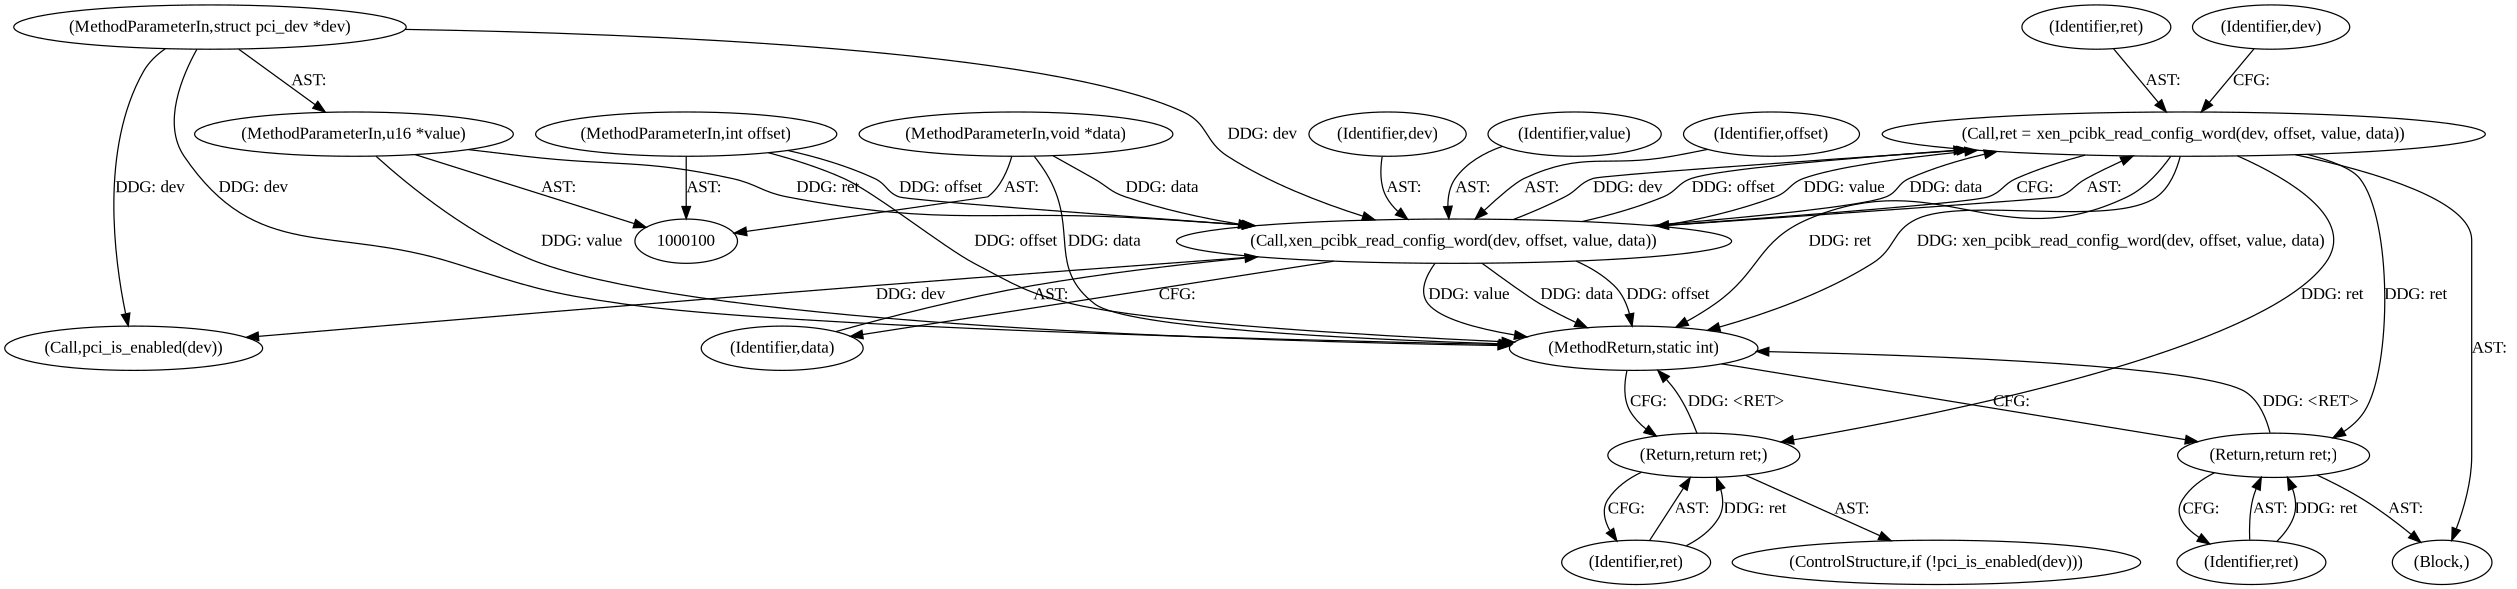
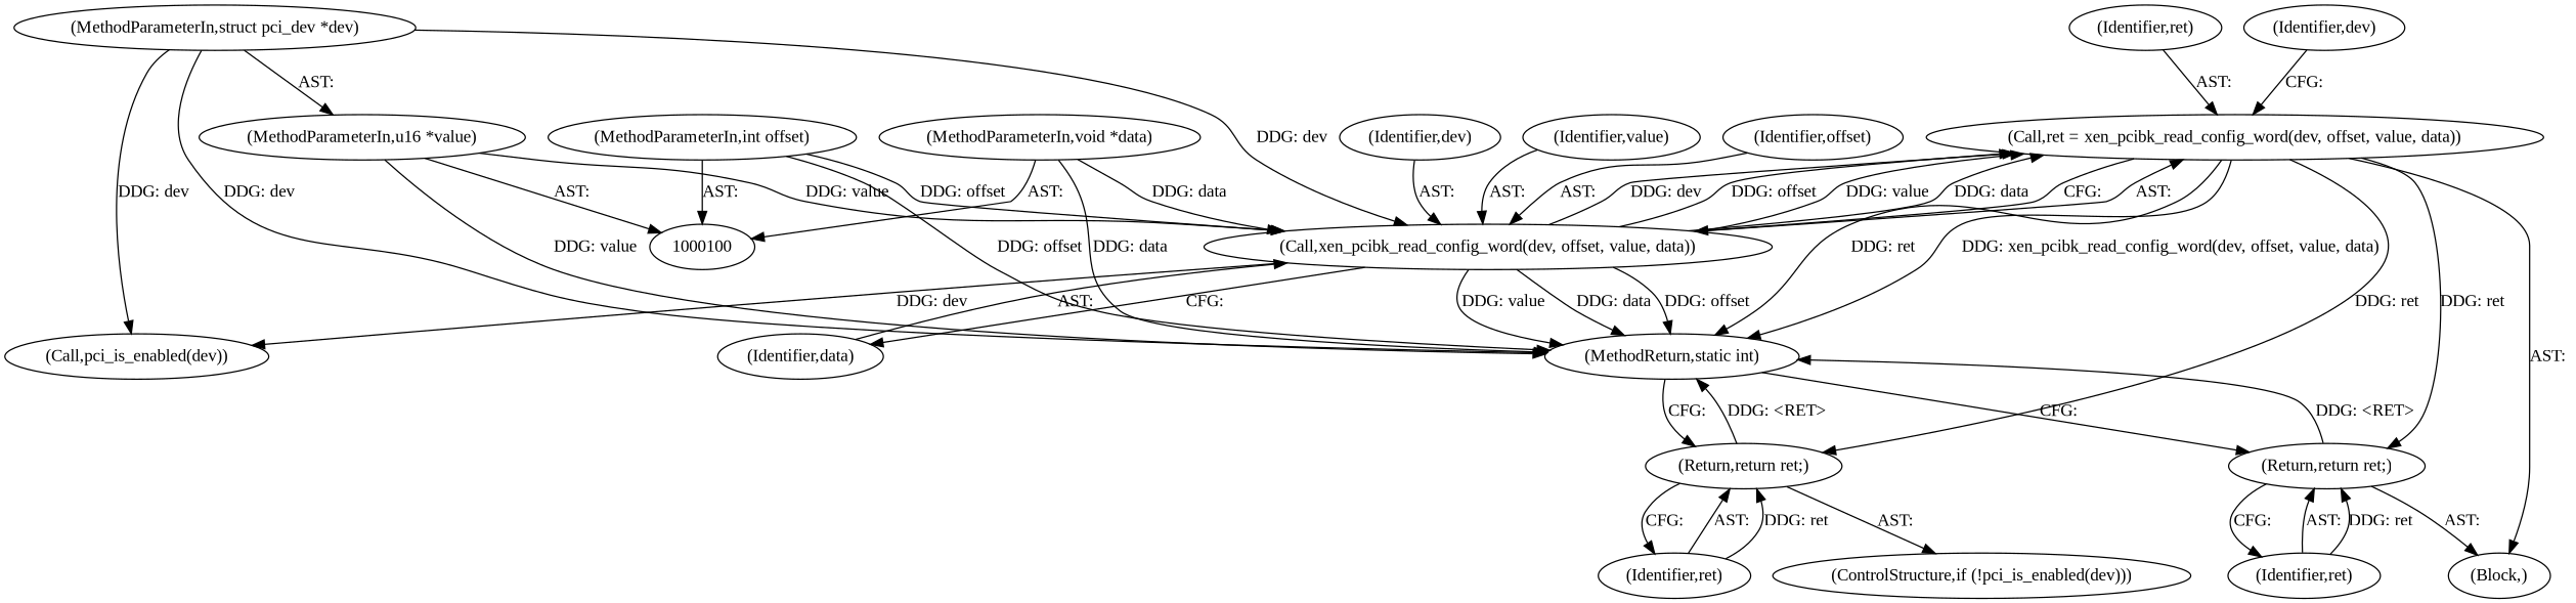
  digraph {
    fontname="Liberation Serif"
    node [fontname="Liberation Serif"]
    edge [fontname="Liberation Serif"]
    n1 [label="(Call,ret = xen_pcibk_read_config_word(dev, offset, value, data))"]
    n2 [label="(Call,xen_pcibk_read_config_word(dev, offset, value, data))"]
    n3 [label="(Return,return ret;)"]
    n4 [label="(Return,return ret;)"]
    n5 [label="(MethodReturn,static int)"]
    n6 [label="(Block,)"]
    n7 [label="(Identifier,data)"]
    n8 [label="(Call,pci_is_enabled(dev))"]
    n9 [label="(ControlStructure,if (!pci_is_enabled(dev)))"]
    n10 [label="(Identifier,ret)"]
    n11 [label="(Identifier,ret)"]
    n12 [label="(MethodParameterIn,struct pci_dev *dev)"]
    n13 [label="(MethodParameterIn,u16 *value)"]
    n14 [label="(MethodParameterIn,int offset)"]
    1000100
    n16 [label="(MethodParameterIn,void *data)"]
    n17 [label="(Identifier,dev)"]
    n18 [label="(Identifier,ret)"]
    n19 [label="(Identifier,value)"]
    n20 [label="(Identifier,offset)"]
    n21 [label="(Identifier,dev)"]
    n1 -> n2 [label="CFG: "]
    n1 -> n3 [label="DDG: ret"]
    n1 -> n4 [label="DDG: ret"]
    n1 -> n5 [label="DDG: ret"]
    n1 -> n5 [label="DDG: xen_pcibk_read_config_word(dev, offset, value, data)"]
    n1 -> n6 [label="AST: "]
    n2 -> n1 [label="AST: "]
    n2 -> n1 [label="DDG: dev"]
    n2 -> n1 [label="DDG: offset"]
    n2 -> n1 [label="DDG: value"]
    n2 -> n1 [label="DDG: data"]
    n2 -> n5 [label="DDG: data"]
    n2 -> n5 [label="DDG: offset"]
    n2 -> n5 [label="DDG: value"]
    n2 -> n7 [label="CFG: "]
    n2 -> n8 [label="DDG: dev"]
    n3 -> n5 [label="DDG: <RET>"]
    n3 -> n9 [label="AST: "]
    n3 -> n10 [label="CFG: "]
    n4 -> n5 [label="DDG: <RET>"]
    n4 -> n6 [label="AST: "]
    n4 -> n11 [label="CFG: "]
    n5 -> n3 [label="CFG: "]
    n5 -> n4 [label="CFG: "]
    n7 -> n2 [label="AST: "]
    n10 -> n3 [label="AST: "]
    n10 -> n3 [label="DDG: ret"]
    n11 -> n4 [label="AST: "]
    n11 -> n4 [label="DDG: ret"]
    n12 -> n2 [label="DDG: dev"]
    n12 -> n5 [label="DDG: dev"]
    n12 -> n8 [label="DDG: dev"]
    n12 -> n13 [label="AST: "]
-   n13 -> n2 [label="DDG: ret"]
+   n13 -> n2 [label="DDG: value"]
    n13 -> n5 [label="DDG: value"]
    n13 -> 1000100 [label="AST: "]
    n14 -> n2 [label="DDG: offset"]
    n14 -> n5 [label="DDG: offset"]
    n14 -> 1000100 [label="AST: "]
    n16 -> n2 [label="DDG: data"]
    n16 -> n5 [label="DDG: data"]
    n16 -> 1000100 [label="AST: "]
    n17 -> n2 [label="AST: "]
    n18 -> n1 [label="AST: "]
    n19 -> n2 [label="AST: "]
    n20 -> n2 [label="AST: "]
    n21 -> n1 [label="CFG: "]
  }
